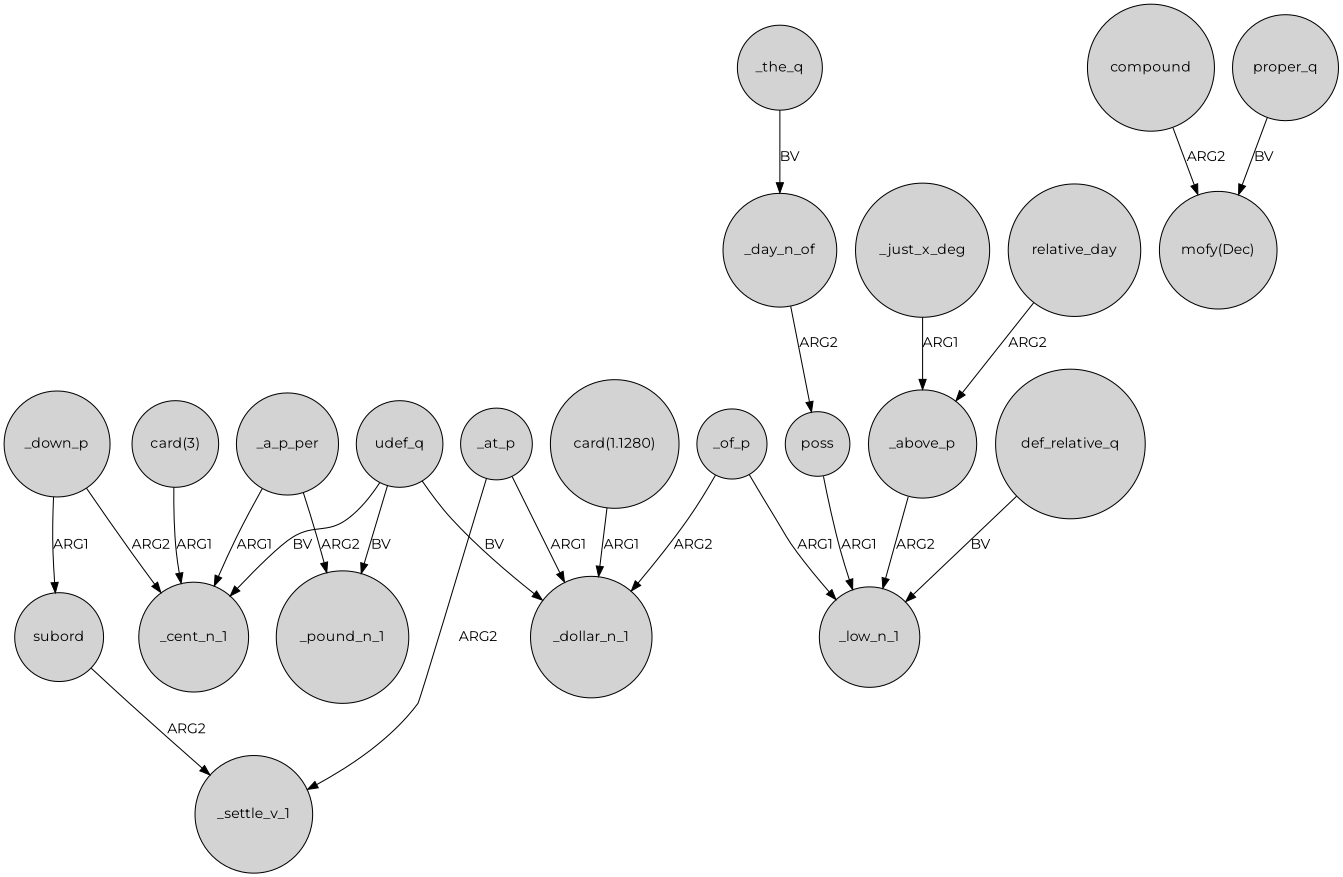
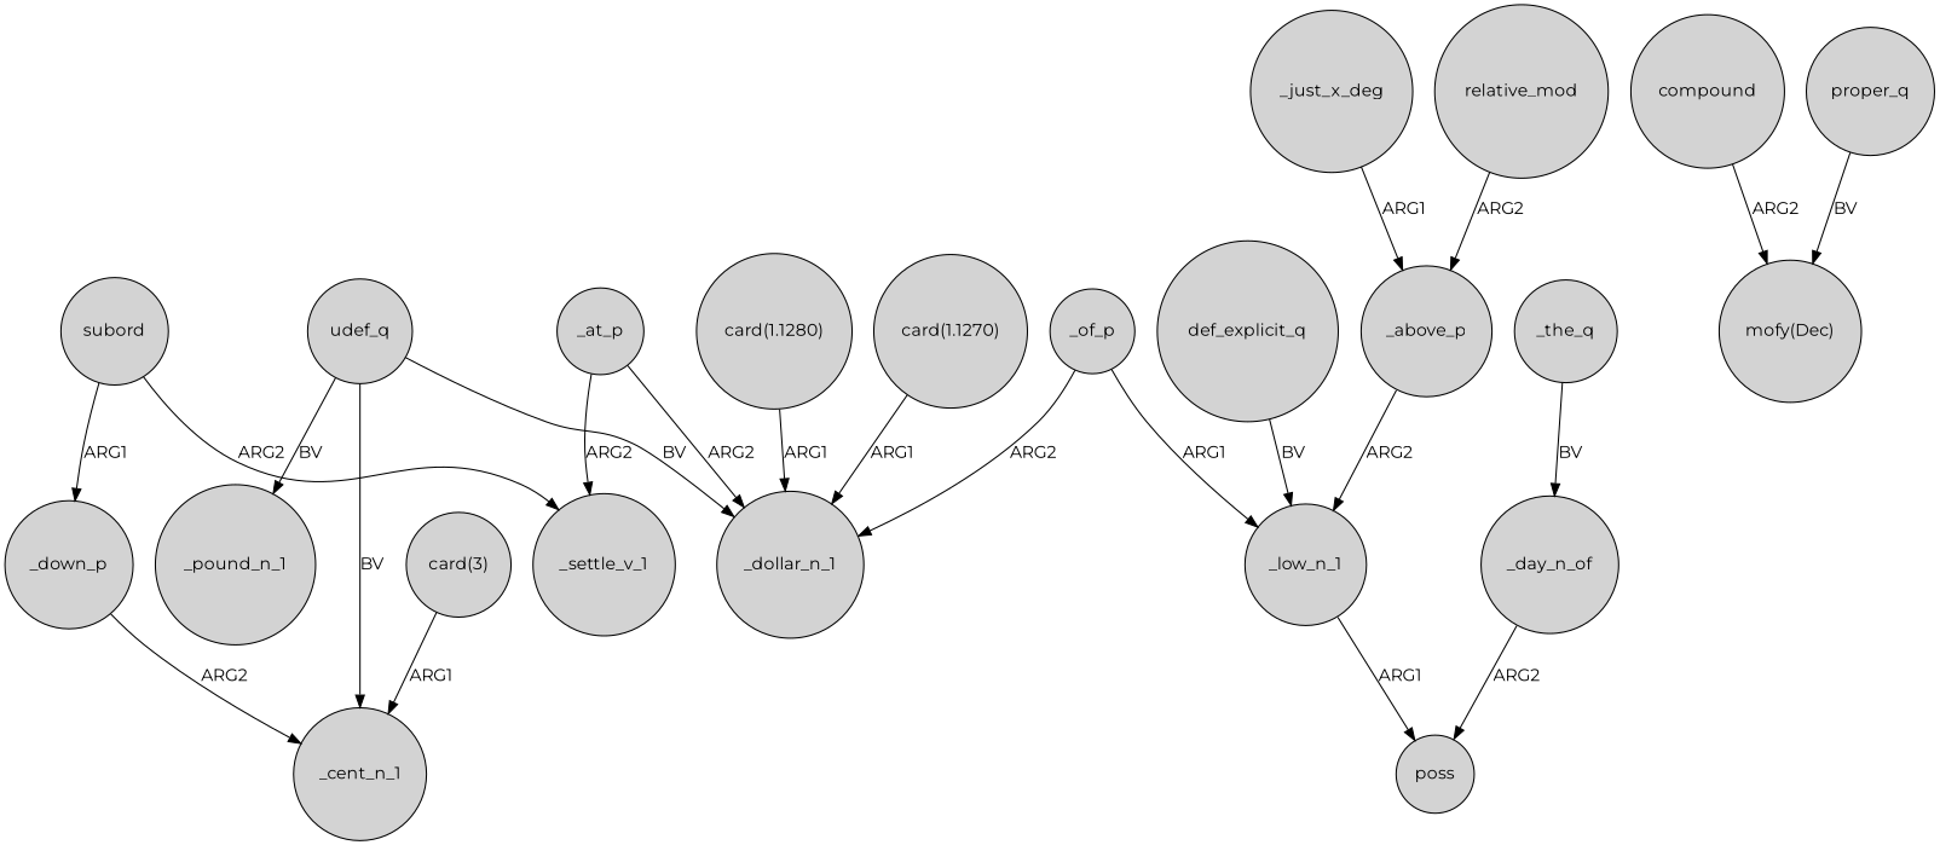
  digraph {
    fontname=Montserrat
    node [fontname=Montserrat shape=circle style=filled]
    edge [fontname=Montserrat]
    "card(1.1280)"
    _dollar_n_1
    udef_q
    _pound_n_1
    _cent_n_1
    compound
    "mofy(Dec)"
    _of_p
    _low_n_1
-   _a_p_per
    _down_p
    poss
    _day_n_of
    subord
    _settle_v_1
    proper_q
    _at_p
    _above_p
    _the_q
-   def_explicit_q [label=def_relative_q]
+   def_explicit_q
    "card(3)"
    _just_x_deg
-   relative_mod [label=relative_day]
+   "card(1.1270)"
+   relative_mod
    "card(1.1280)" -> _dollar_n_1 [label=ARG1]
    udef_q -> _dollar_n_1 [label=BV]
    udef_q -> _pound_n_1 [label=BV]
    udef_q -> _cent_n_1 [label=BV]
    compound -> "mofy(Dec)" [label=ARG2]
    _of_p -> _dollar_n_1 [label=ARG2]
    _of_p -> _low_n_1 [label=ARG1]
-   _a_p_per -> _pound_n_1 [label=ARG2]
-   _a_p_per -> _cent_n_1 [label=ARG1]
    _down_p -> _cent_n_1 [label=ARG2]
-   poss -> _low_n_1 [label=ARG1]
+   _low_n_1 -> poss [label=ARG1]
    _day_n_of -> poss [label=ARG2]
-   _down_p -> subord [label=ARG1]
+   subord -> _down_p [label=ARG1]
    subord -> _settle_v_1 [label=ARG2]
    proper_q -> "mofy(Dec)" [label=BV]
-   _at_p -> _dollar_n_1 [label=ARG1]
+   _at_p -> _dollar_n_1 [label=ARG2]
    _at_p -> _settle_v_1 [label=ARG2]
    _above_p -> _low_n_1 [label=ARG2]
    _the_q -> _day_n_of [label=BV]
    def_explicit_q -> _low_n_1 [label=BV]
    "card(3)" -> _cent_n_1 [label=ARG1]
    _just_x_deg -> _above_p [label=ARG1]
+   "card(1.1270)" -> _dollar_n_1 [label=ARG1]
    relative_mod -> _above_p [label=ARG2]
  }
